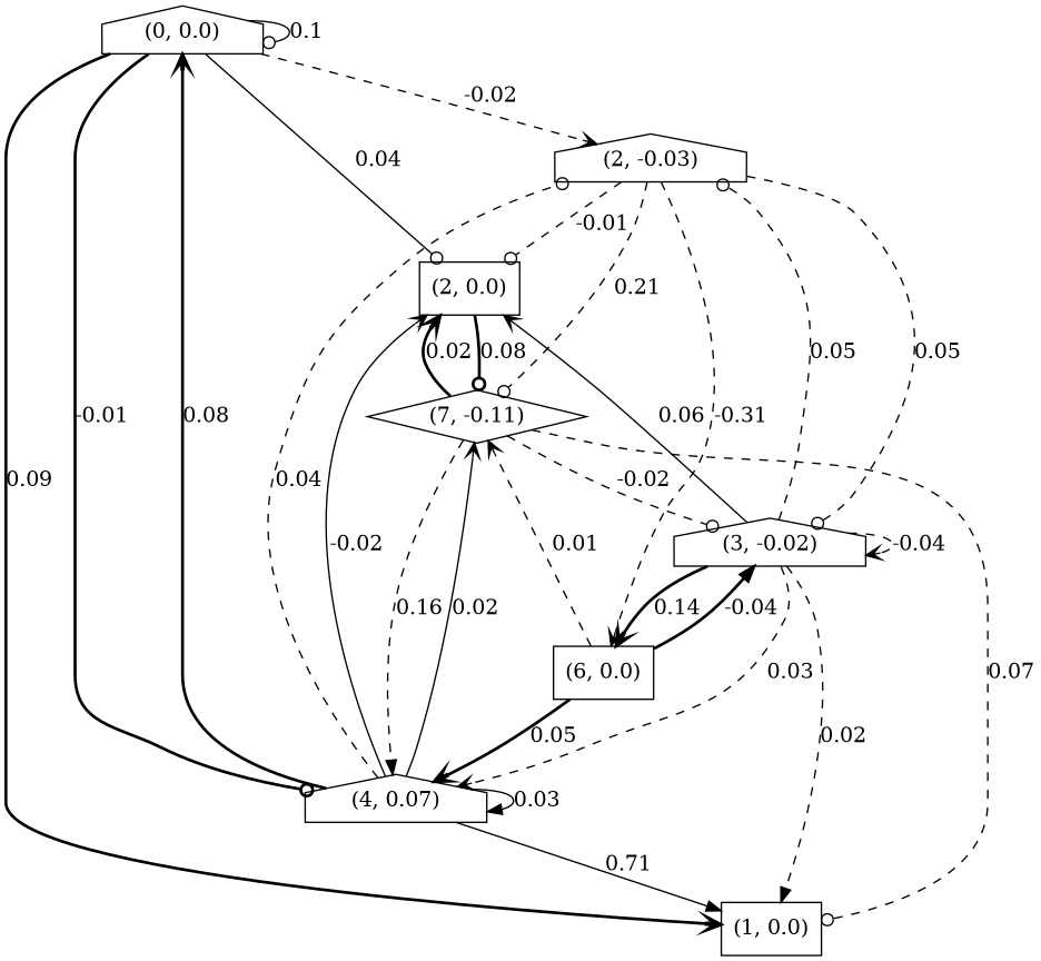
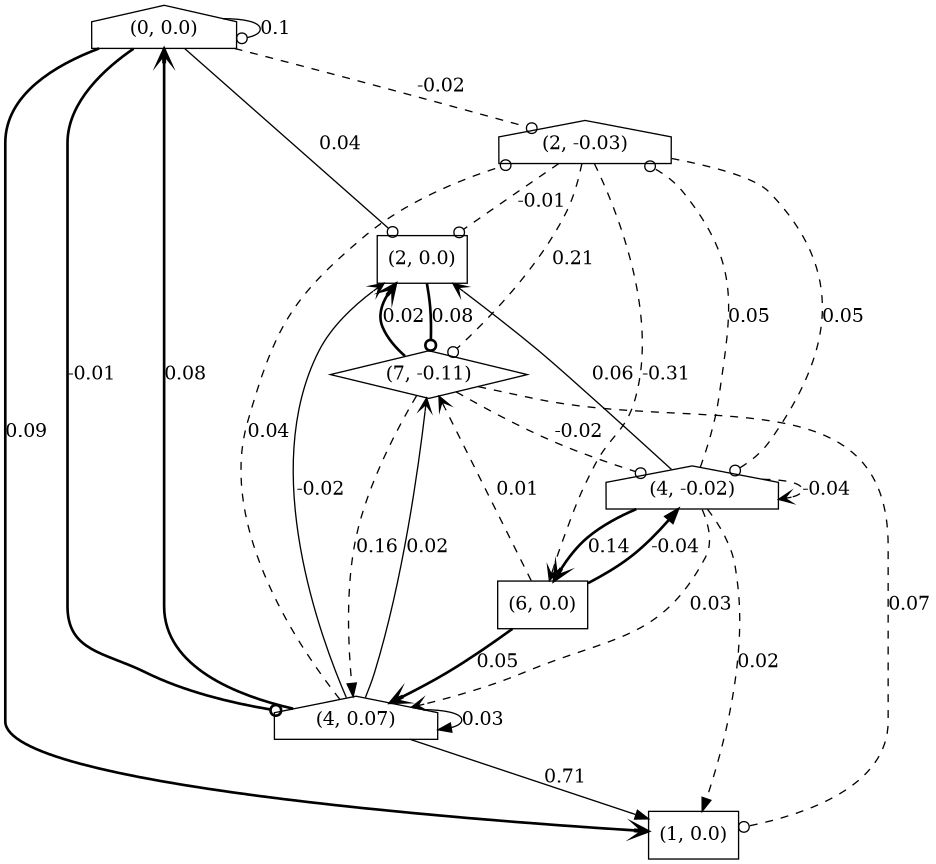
  digraph {
    node [shape=house]
    edge [arrowhead=vee style=dashed]
    n1 [label="(0, 0.0)"]
    n2 [label="(1, 0.0)" shape=box]
    n3 [label="(2, -0.03)"]
    n4 [label="(4, 0.07)"]
    n5 [label="(2, 0.0)" shape=box]
-   n6 [label="(3, -0.02)"]
+   n6 [label="(4, -0.02)"]
    n7 [label="(6, 0.0)" shape=box]
    n8 [label="(7, -0.11)" shape=diamond]
    n1 -> n1 [arrowhead=odot label=0.1 style=solid]
    n1 -> n2 [label=0.09 style=bold]
-   n1 -> n3 [label=-0.02]
+   n1 -> n3 [arrowhead=odot label=-0.02]
    n1 -> n4 [arrowhead=odot label=-0.01 style=bold]
    n1 -> n5 [arrowhead=odot label=0.04 style=solid]
    n3 -> n5 [arrowhead=odot label=-0.01]
    n3 -> n6 [arrowhead=odot label=0.05]
    n3 -> n7 [label=-0.31]
    n3 -> n8 [arrowhead=odot label=0.21]
    n4 -> n1 [label=0.08 style=bold]
    n4 -> n2 [arrowhead=normal label=0.71 style=solid]
    n4 -> n3 [arrowhead=odot label=0.04]
    n4 -> n4 [arrowhead=normal label=0.03 style=solid]
    n4 -> n5 [label=-0.02 style=solid]
    n4 -> n8 [label=0.02 style=solid]
    n5 -> n8 [arrowhead=odot label=0.08 style=bold]
    n6 -> n2 [arrowhead=normal label=0.02]
    n6 -> n3 [arrowhead=odot label=0.05]
    n6 -> n4 [label=0.03]
    n6 -> n5 [label=0.06 style=solid]
    n6 -> n6 [label=-0.04]
    n6 -> n7 [label=0.14 style=bold]
    n7 -> n4 [label=0.05 style=bold]
    n7 -> n6 [arrowhead=normal label=-0.04 style=bold]
    n7 -> n8 [label=0.01]
    n8 -> n2 [arrowhead=odot label=0.07]
    n8 -> n4 [arrowhead=normal label=0.16]
    n8 -> n5 [label=0.02 style=bold]
    n8 -> n6 [arrowhead=odot label=-0.02]
  }
